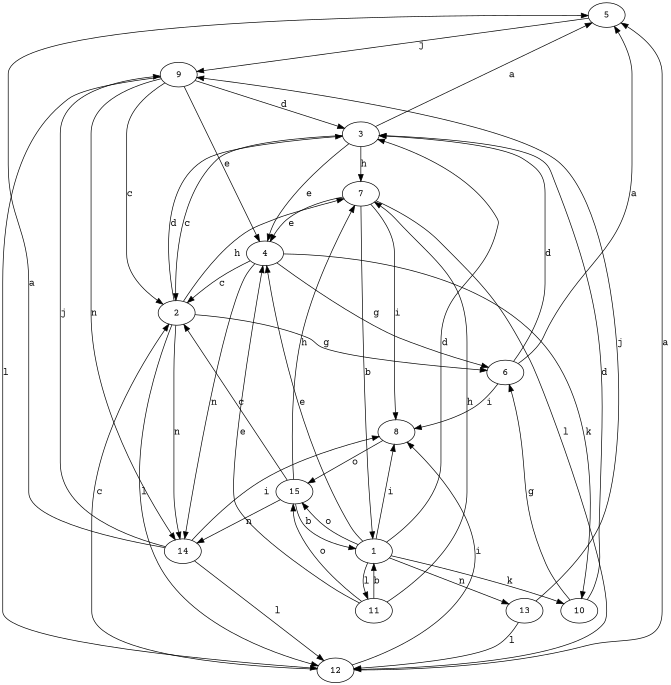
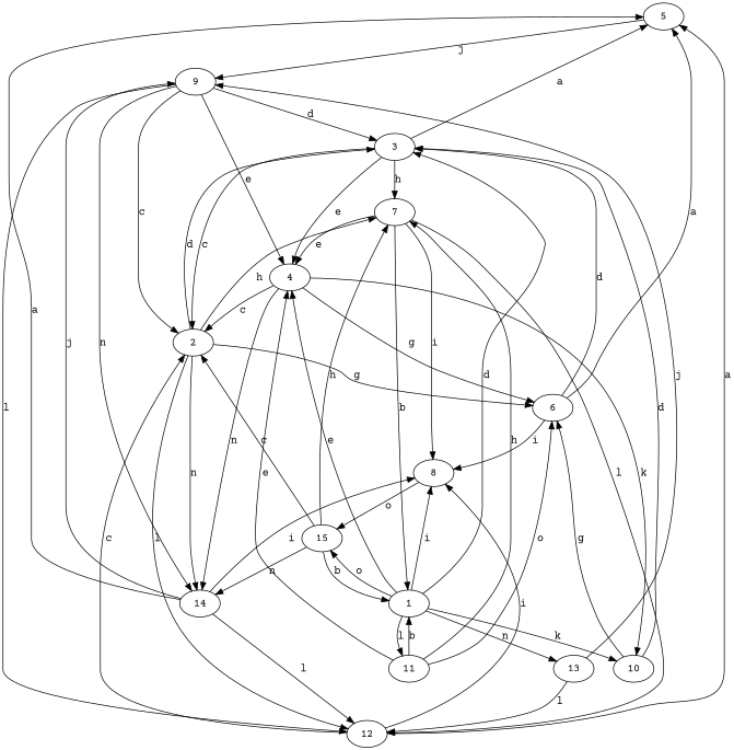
  strict digraph {
    fontname="Courier Prime"
    node [fontname="Courier Prime"]
    edge [fontname="Courier Prime"]
    n1 [label=5]
    9
    3
    4
    2
    12
    14
    1
    8
    10
    11
    13
    15
    7
    6
    n1 -> 9 [label=j]
    9 -> 3 [label=d]
    9 -> 4 [label=e]
    9 -> 2 [label=c]
    9 -> 12 [label=l]
    9 -> 14 [label=n]
    3 -> n1 [label=a]
    3 -> 4 [label=e]
    3 -> 2 [label=c]
    3 -> 7 [label=h]
    4 -> 2 [label=c]
    4 -> 14 [label=n]
    4 -> 10 [label=k]
    4 -> 6 [label=g]
    2 -> 3 [label=d]
    2 -> 12 [label=l]
    2 -> 14 [label=n]
    2 -> 7 [label=h]
    2 -> 6 [label=g]
    12 -> n1 [label=a]
    12 -> 2 [label=c]
    12 -> 8 [label=i]
    14 -> n1 [label=a]
    14 -> 9 [label=j]
    14 -> 12 [label=l]
    14 -> 8 [label=i]
    1 -> 3 [label=d]
    1 -> 4 [label=e]
    1 -> 8 [label=i]
    1 -> 10 [label=k]
    1 -> 11 [label=l]
    1 -> 13 [label=n]
    1 -> 15 [label=o]
    8 -> 15 [label=o]
    10 -> 3 [label=d]
    10 -> 6 [label=g]
    11 -> 4 [label=e]
    11 -> 1 [label=b]
-   11 -> 15 [label=o]
+   11 -> 6 [label=o]
    11 -> 7 [label=h]
    13 -> 9 [label=j]
    13 -> 12 [label=l]
    15 -> 2 [label=c]
    15 -> 14 [label=n]
    15 -> 1 [label=b]
    15 -> 7 [label=h]
    7 -> 4 [label=e]
    7 -> 12 [label=l]
    7 -> 1 [label=b]
    7 -> 8 [label=i]
    6 -> n1 [label=a]
    6 -> 3 [label=d]
    6 -> 8 [label=i]
  }
